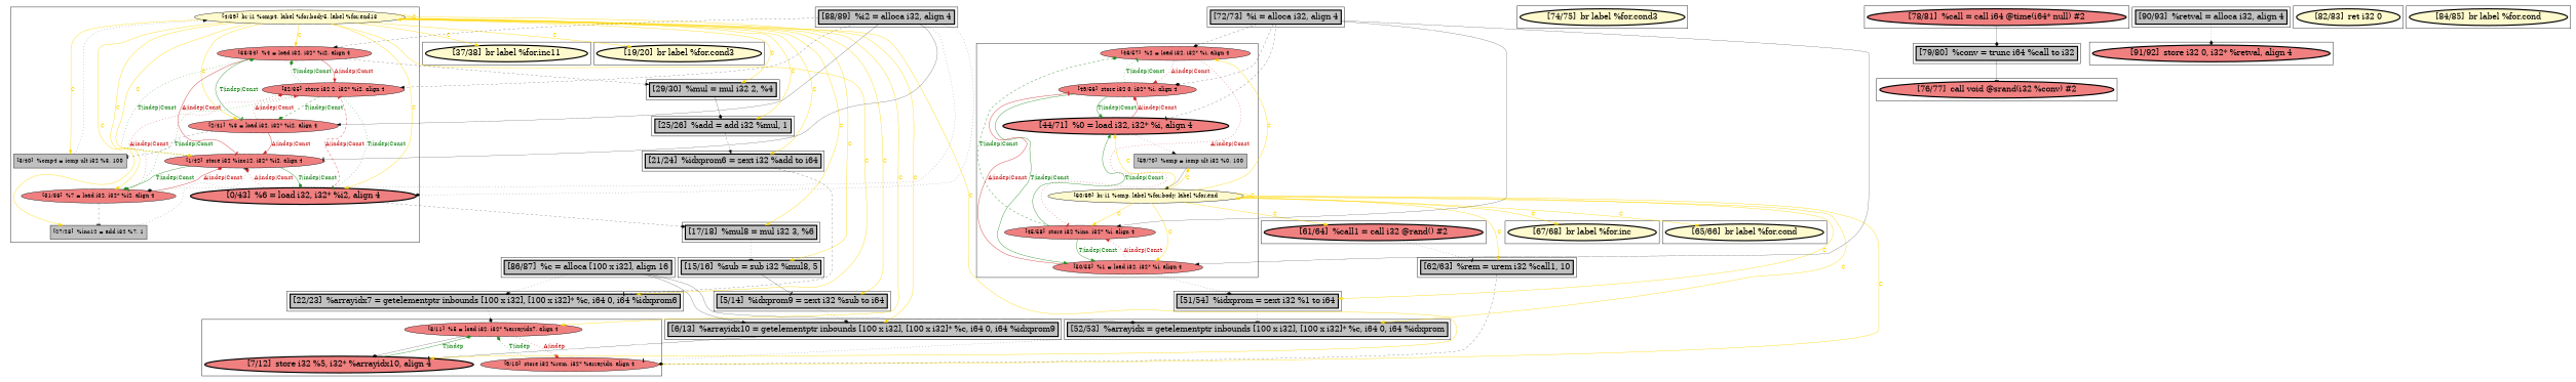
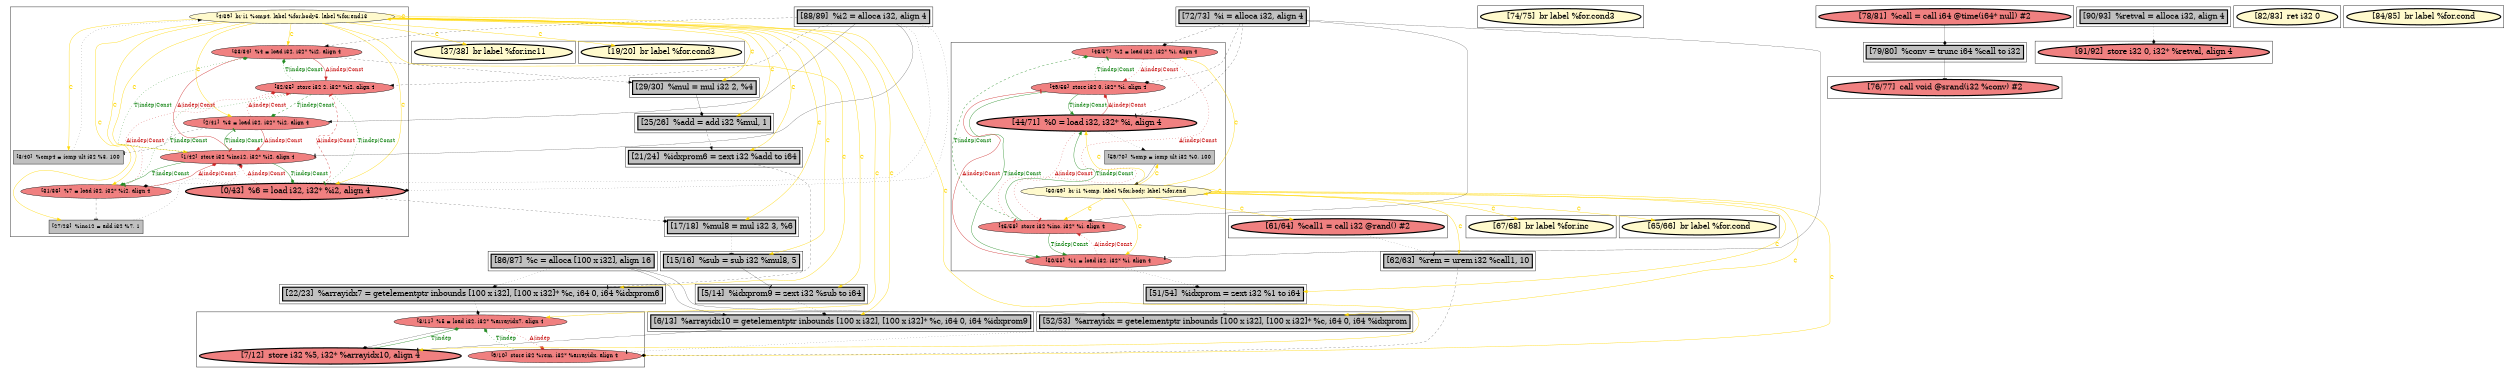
  digraph {
    node [fillcolor=grey fontsize=20 penwidth=3.0 shape=ellipse style=filled]
    edge [color=black fontcolor=black penwidth=1.0 style=solid]
    n1 [label="[22/23]  %arrayidx7 = getelementptr inbounds [100 x i32], [100 x i32]* %c, i64 0, i64 %idxprom6" shape=rectangle]
    n2 [fillcolor=lightcoral label="[61/64]  %call1 = call i32 @rand() #2"]
    n3 [fillcolor=lightcoral label="[46/57]  %2 = load i32, i32* %i, align 4" fontsize="" penwidth=""]
    n4 [fillcolor=lightcoral label="[49/56]  store i32 0, i32* %i, align 4" fontsize="" penwidth=""]
    n5 [fillcolor=lightcoral label="[50/55]  %1 = load i32, i32* %i, align 4" fontsize="" penwidth=""]
    n6 [fillcolor=lightcoral label="[44/71]  %0 = load i32, i32* %i, align 4"]
    n7 [fillcolor=lightcoral label="[45/58]  store i32 %inc, i32* %i, align 4" fontsize="" penwidth=""]
    n8 [label="[59/70]  %cmp = icmp ult i32 %0, 100" shape=rectangle fontsize="" penwidth=""]
    n9 [fillcolor=lemonchiffon label="[60/69]  br i1 %cmp, label %for.body, label %for.end" fontsize="" penwidth=""]
    n10 [label="[62/63]  %rem = urem i32 %call1, 10" shape=rectangle]
    n11 [fillcolor=lemonchiffon label="[67/68]  br label %for.inc"]
    n12 [label="[72/73]  %i = alloca i32, align 4" shape=rectangle]
    n13 [fillcolor=lemonchiffon label="[74/75]  br label %for.cond3"]
    n14 [fillcolor=lemonchiffon label="[65/66]  br label %for.cond"]
    n15 [fillcolor=lemonchiffon label="[37/38]  br label %for.inc11"]
    n16 [fillcolor=lightcoral label="[78/81]  %call = call i64 @time(i64* null) #2"]
    n17 [fillcolor=lightcoral label="[91/92]  store i32 0, i32* %retval, align 4"]
    n18 [label="[79/80]  %conv = trunc i64 %call to i32" shape=rectangle]
    n19 [fillcolor=lemonchiffon label="[19/20]  br label %for.cond3"]
    n20 [label="[15/16]  %sub = sub i32 %mul8, 5" shape=rectangle]
    n21 [label="[5/14]  %idxprom9 = zext i32 %sub to i64" shape=rectangle]
    n22 [label="[6/13]  %arrayidx10 = getelementptr inbounds [100 x i32], [100 x i32]* %c, i64 0, i64 %idxprom9" shape=rectangle]
    n23 [label="[51/54]  %idxprom = zext i32 %1 to i64" shape=rectangle]
    n24 [fillcolor=lightcoral label="[8/11]  %5 = load i32, i32* %arrayidx7, align 4" fontsize="" penwidth=""]
    n25 [fillcolor=lightcoral label="[9/10]  store i32 %rem, i32* %arrayidx, align 4" fontsize="" penwidth=""]
    n26 [fillcolor=lightcoral label="[7/12]  store i32 %5, i32* %arrayidx10, align 4"]
    n27 [fillcolor=lemonchiffon label="[4/39]  br i1 %cmp4, label %for.body5, label %for.end13" fontsize="" penwidth=""]
    n28 [fillcolor=lightcoral label="[32/35]  store i32 2, i32* %i2, align 4" fontsize="" penwidth=""]
    n29 [fillcolor=lightcoral label="[33/34]  %4 = load i32, i32* %i2, align 4" fontsize="" penwidth=""]
    n30 [fillcolor=lightcoral label="[0/43]  %6 = load i32, i32* %i2, align 4"]
    n31 [fillcolor=lightcoral label="[1/42]  store i32 %inc12, i32* %i2, align 4" fontsize="" penwidth=""]
    n32 [fillcolor=lightcoral label="[31/36]  %7 = load i32, i32* %i2, align 4" fontsize="" penwidth=""]
    n33 [fillcolor=lightcoral label="[2/41]  %3 = load i32, i32* %i2, align 4" fontsize="" penwidth=""]
    n34 [label="[3/40]  %cmp4 = icmp ult i32 %3, 100" shape=rectangle fontsize="" penwidth=""]
    n35 [label="[27/28]  %inc12 = add i32 %7, 1" shape=rectangle fontsize="" penwidth=""]
    n36 [label="[29/30]  %mul = mul i32 2, %4" shape=rectangle]
    n37 [label="[52/53]  %arrayidx = getelementptr inbounds [100 x i32], [100 x i32]* %c, i64 0, i64 %idxprom" shape=rectangle]
    n38 [label="[21/24]  %idxprom6 = zext i32 %add to i64" shape=rectangle]
    n39 [label="[86/87]  %c = alloca [100 x i32], align 16" shape=rectangle]
    n40 [fillcolor=lemonchiffon label="[82/83]  ret i32 0"]
    n41 [fillcolor=lemonchiffon label="[84/85]  br label %for.cond"]
    n42 [label="[25/26]  %add = add i32 %mul, 1" shape=rectangle]
    n43 [label="[88/89]  %i2 = alloca i32, align 4" shape=rectangle]
    n44 [label="[17/18]  %mul8 = mul i32 3, %6" shape=rectangle]
    n45 [fillcolor=lightcoral label="[76/77]  call void @srand(i32 %conv) #2"]
    n46 [label="[90/93]  %retval = alloca i32, align 4" shape=rectangle]
    subgraph cluster_1 {
      n1
    }
    subgraph cluster_2 {
      n2
    }
    subgraph cluster_3 {
      n3
      n4
      n5
      n6
      n7
      n8
      n9
    }
    subgraph cluster_4 {
      n10
    }
    subgraph cluster_5 {
      n11
    }
    subgraph cluster_6 {
      n12
    }
    subgraph cluster_7 {
      n13
    }
    subgraph cluster_8 {
      n14
    }
    subgraph cluster_9 {
      n15
    }
    subgraph cluster_10 {
      n16
    }
    subgraph cluster_11 {
      n17
    }
    subgraph cluster_12 {
      n18
    }
    subgraph cluster_13 {
      n19
    }
    subgraph cluster_14 {
      n20
    }
    subgraph cluster_15 {
      n21
    }
    subgraph cluster_16 {
      n22
    }
    subgraph cluster_17 {
      n23
    }
    subgraph cluster_18 {
      n24
      n25
      n26
    }
    subgraph cluster_19 {
      n27
      n28
      n29
      n30
      n31
      n32
      n33
      n34
      n35
    }
    subgraph cluster_20 {
      n36
    }
    subgraph cluster_21 {
      n37
    }
    subgraph cluster_22 {
      n38
    }
    subgraph cluster_23 {
      n39
    }
    subgraph cluster_24 {
      n40
    }
    subgraph cluster_25 {
      n41
    }
    subgraph cluster_26 {
      n42
    }
    subgraph cluster_27 {
      n43
    }
    subgraph cluster_28 {
      n44
    }
    subgraph cluster_29 {
      n45
    }
    subgraph cluster_30 {
      n46
    }
    n1 -> n24 [arrowhead=diamond penwidth=0.5 style=dotted]
    n2 -> n10 [arrowhead=tee penwidth=0.5 style=dotted]
    n3 -> n4 [arrowhead=normal color=firebrick3 fontcolor=firebrick3 label="A|indep|Const" style=dotted]
    n3 -> n7 [arrowhead=tee color=firebrick3 fontcolor=firebrick3 label="A|indep|Const" style=dotted]
    n4 -> n3 [arrowhead=tee color=forestgreen fontcolor=forestgreen label="T|indep|Const" style=dotted]
    n4 -> n5 [arrowhead=normal color=forestgreen fontcolor=forestgreen label="T|indep|Const"]
    n4 -> n6 [arrowhead=normal color=forestgreen fontcolor=forestgreen label="T|indep|Const"]
    n5 -> n4 [arrowhead=tee color=firebrick3 fontcolor=firebrick3 label="A|indep|Const"]
    n5 -> n7 [arrowhead=normal color=firebrick3 fontcolor=firebrick3 label="A|indep|Const" style=dotted]
    n5 -> n23 [arrowhead=diamond penwidth=0.5 style=dotted]
    n6 -> n4 [arrowhead=diamond color=firebrick3 fontcolor=firebrick3 label="A|indep|Const"]
+   n6 -> n7 [arrowhead=tee color=firebrick3 fontcolor=firebrick3 label="A|indep|Const" style=dotted]
    n6 -> n8 [arrowhead=normal penwidth=0.5 style=dotted]
    n7 -> n3 [arrowhead=diamond color=forestgreen fontcolor=forestgreen label="T|indep|Const" style=dashed]
    n7 -> n5 [arrowhead=normal color=forestgreen fontcolor=forestgreen label="T|indep|Const"]
    n7 -> n6 [arrowhead=normal color=forestgreen fontcolor=forestgreen label="T|indep|Const"]
    n8 -> n9 [arrowhead=normal penwidth=0.5]
    n9 -> n2 [color=gold fontcolor=gold label=C]
    n9 -> n3 [color=gold fontcolor=gold label=C]
    n9 -> n5 [color=gold fontcolor=gold label=C]
    n9 -> n6 [color=gold fontcolor=gold label=C]
    n9 -> n7 [color=gold fontcolor=gold label=C]
    n9 -> n8 [color=gold fontcolor=gold label=C]
    n9 -> n9 [color=gold fontcolor=gold label=C]
    n9 -> n10 [color=gold fontcolor=gold label=C]
    n9 -> n11 [color=gold fontcolor=gold label=C]
    n9 -> n14 [color=gold fontcolor=gold label=C]
    n9 -> n23 [color=gold fontcolor=gold label=C]
    n9 -> n25 [color=gold fontcolor=gold label=C]
    n9 -> n37 [color=gold fontcolor=gold label=C]
    n10 -> n25 [arrowhead=diamond penwidth=0.5 style=dashed]
    n12 -> n3 [arrowhead=diamond penwidth=0.5 style=dashed]
    n12 -> n4 [arrowhead=diamond penwidth=0.5 style=dashed]
-   n12 -> n5 [arrowhead=normal penwidth=0.5]
+   n12 -> n5 [arrowhead=tee penwidth=0.5]
    n12 -> n6 [arrowhead=tee penwidth=0.5 style=dashed]
    n12 -> n7 [arrowhead=normal penwidth=0.5]
    n16 -> n18 [arrowhead=diamond penwidth=0.5]
    n18 -> n45 [arrowhead=tee penwidth=0.5]
    n20 -> n21 [arrowhead=tee penwidth=0.5]
    n21 -> n22 [arrowhead=diamond penwidth=0.5 style=dotted]
    n22 -> n26 [arrowhead=tee penwidth=0.5]
    n23 -> n37 [arrowhead=tee penwidth=0.5 style=dotted]
    n24 -> n25 [arrowhead=diamond color=firebrick3 fontcolor=firebrick3 label="A|indep" style=dotted]
    n24 -> n26 [arrowhead=diamond penwidth=0.5]
    n25 -> n24 [arrowhead=diamond color=forestgreen fontcolor=forestgreen label="T|indep" style=dotted]
    n26 -> n24 [arrowhead=diamond color=forestgreen fontcolor=forestgreen label="T|indep"]
    n27 -> n1 [color=gold fontcolor=gold label=C]
    n27 -> n15 [color=gold fontcolor=gold label=C]
    n27 -> n19 [color=gold fontcolor=gold label=C]
    n27 -> n20 [color=gold fontcolor=gold label=C]
    n27 -> n21 [color=gold fontcolor=gold label=C]
    n27 -> n22 [color=gold fontcolor=gold label=C]
    n27 -> n24 [color=gold fontcolor=gold label=C]
    n27 -> n26 [color=gold fontcolor=gold label=C]
    n27 -> n27 [color=gold fontcolor=gold label=C]
    n27 -> n29 [color=gold fontcolor=gold label=C]
    n27 -> n30 [color=gold fontcolor=gold label=C]
    n27 -> n31 [color=gold fontcolor=gold label=C]
    n27 -> n32 [color=gold fontcolor=gold label=C]
    n27 -> n33 [color=gold fontcolor=gold label=C]
    n27 -> n34 [color=gold fontcolor=gold label=C]
    n27 -> n35 [color=gold fontcolor=gold label=C]
    n27 -> n36 [color=gold fontcolor=gold label=C]
    n27 -> n38 [color=gold fontcolor=gold label=C]
    n27 -> n42 [color=gold fontcolor=gold label=C]
    n27 -> n44 [color=gold fontcolor=gold label=C]
    n28 -> n29 [arrowhead=diamond color=forestgreen fontcolor=forestgreen label="T|indep|Const" style=dotted]
    n28 -> n30 [arrowhead=tee color=forestgreen fontcolor=forestgreen label="T|indep|Const" style=dotted]
    n28 -> n32 [arrowhead=tee color=forestgreen fontcolor=forestgreen label="T|indep|Const" style=dotted]
    n28 -> n33 [arrowhead=diamond color=forestgreen fontcolor=forestgreen label="T|indep|Const" style=dashed]
    n29 -> n28 [arrowhead=normal color=firebrick3 fontcolor=firebrick3 label="A|indep|Const"]
    n29 -> n31 [arrowhead=tee color=firebrick3 fontcolor=firebrick3 label="A|indep|Const"]
    n29 -> n36 [arrowhead=normal penwidth=0.5 style=dashed]
    n30 -> n28 [arrowhead=tee color=firebrick3 fontcolor=firebrick3 label="A|indep|Const" style=dashed]
    n30 -> n31 [arrowhead=diamond color=firebrick3 fontcolor=firebrick3 label="A|indep|Const" style=dotted]
    n30 -> n44 [arrowhead=diamond penwidth=0.5 style=dashed]
    n31 -> n29 [arrowhead=diamond color=forestgreen fontcolor=forestgreen label="T|indep|Const" style=dotted]
    n31 -> n30 [arrowhead=diamond color=forestgreen fontcolor=forestgreen label="T|indep|Const"]
    n31 -> n32 [arrowhead=diamond color=forestgreen fontcolor=forestgreen label="T|indep|Const"]
-   n29 -> n33 [arrowhead=tee color=forestgreen fontcolor=forestgreen label="T|indep|Const"]
+   n31 -> n33 [arrowhead=tee color=forestgreen fontcolor=forestgreen label="T|indep|Const"]
    n32 -> n28 [arrowhead=normal color=firebrick3 fontcolor=firebrick3 label="A|indep|Const" style=dotted]
    n32 -> n31 [arrowhead=diamond color=firebrick3 fontcolor=firebrick3 label="A|indep|Const"]
    n32 -> n35 [arrowhead=tee penwidth=0.5 style=dashed]
    n33 -> n28 [arrowhead=diamond color=firebrick3 fontcolor=firebrick3 label="A|indep|Const" style=dotted]
    n33 -> n31 [arrowhead=normal color=firebrick3 fontcolor=firebrick3 label="A|indep|Const"]
    n33 -> n34 [arrowhead=tee penwidth=0.5 style=dashed]
    n34 -> n27 [arrowhead=normal penwidth=0.5 style=dotted]
    n35 -> n31 [arrowhead=tee penwidth=0.5 style=dotted]
    n36 -> n42 [arrowhead=diamond penwidth=0.5]
    n37 -> n25 [arrowhead=tee penwidth=0.5 style=dotted]
    n38 -> n1 [arrowhead=tee penwidth=0.5 style=dashed]
    n39 -> n1 [arrowhead=diamond penwidth=0.5 style=dotted]
    n39 -> n22 [arrowhead=normal penwidth=0.5]
    n39 -> n37 [arrowhead=diamond penwidth=0.5]
    n42 -> n38 [arrowhead=normal penwidth=0.5 style=dashed]
    n43 -> n28 [arrowhead=normal penwidth=0.5 style=dashed]
    n43 -> n29 [arrowhead=normal penwidth=0.5 style=dashed]
    n43 -> n30 [arrowhead=diamond penwidth=0.5 style=dotted]
    n43 -> n31 [arrowhead=tee penwidth=0.5]
    n43 -> n32 [arrowhead=diamond penwidth=0.5 style=dotted]
    n43 -> n33 [arrowhead=normal penwidth=0.5]
    n44 -> n20 [arrowhead=tee penwidth=0.5 style=dotted]
    n46 -> n17 [arrowhead=diamond penwidth=0.5 style=dotted]
  }
